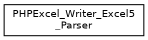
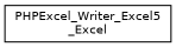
  digraph {
    rankdir=LR
-   n1 [color=black fillcolor=white fontname=Helvetica fontsize=10 height=0.2 label="PHPExcel_Writer_Excel5\l_Parser" shape=record style=filled width=0.4]
+   n1 [color=black fillcolor=white fontname=Helvetica fontsize=10 height=0.2 label="PHPExcel_Writer_Excel5\l_Excel" shape=record style=filled width=0.4]
  }
